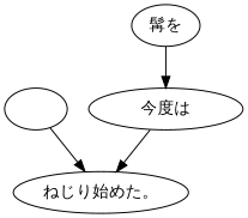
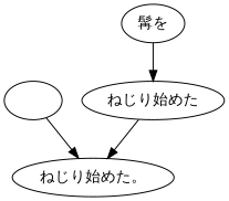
  digraph {
    n1 [label="　"]
    n2 [label="ねじり始めた。"]
-   n3 [label="今度は"]
+   n3 [label="ねじり始めた"]
    n4 [label="髯を"]
    n1 -> n2
    n3 -> n2
    n4 -> n3
  }
